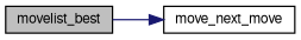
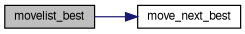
  digraph {
    rankdir=LR
    node [color=black fontname=FreeSans fontsize=10 shape=record]
    n1 [fillcolor=grey75 fontcolor=black height=0.2 label=movelist_best style=filled width=0.4]
-   n2 [height=0.2 label=move_next_move width=0.4]
+   n2 [height=0.2 label=move_next_best width=0.4]
    n1 -> n2 [color=midnightblue fontname=FreeSans fontsize=10 labelfontname=FreeSans labelfontsize=10 style=solid]
  }
